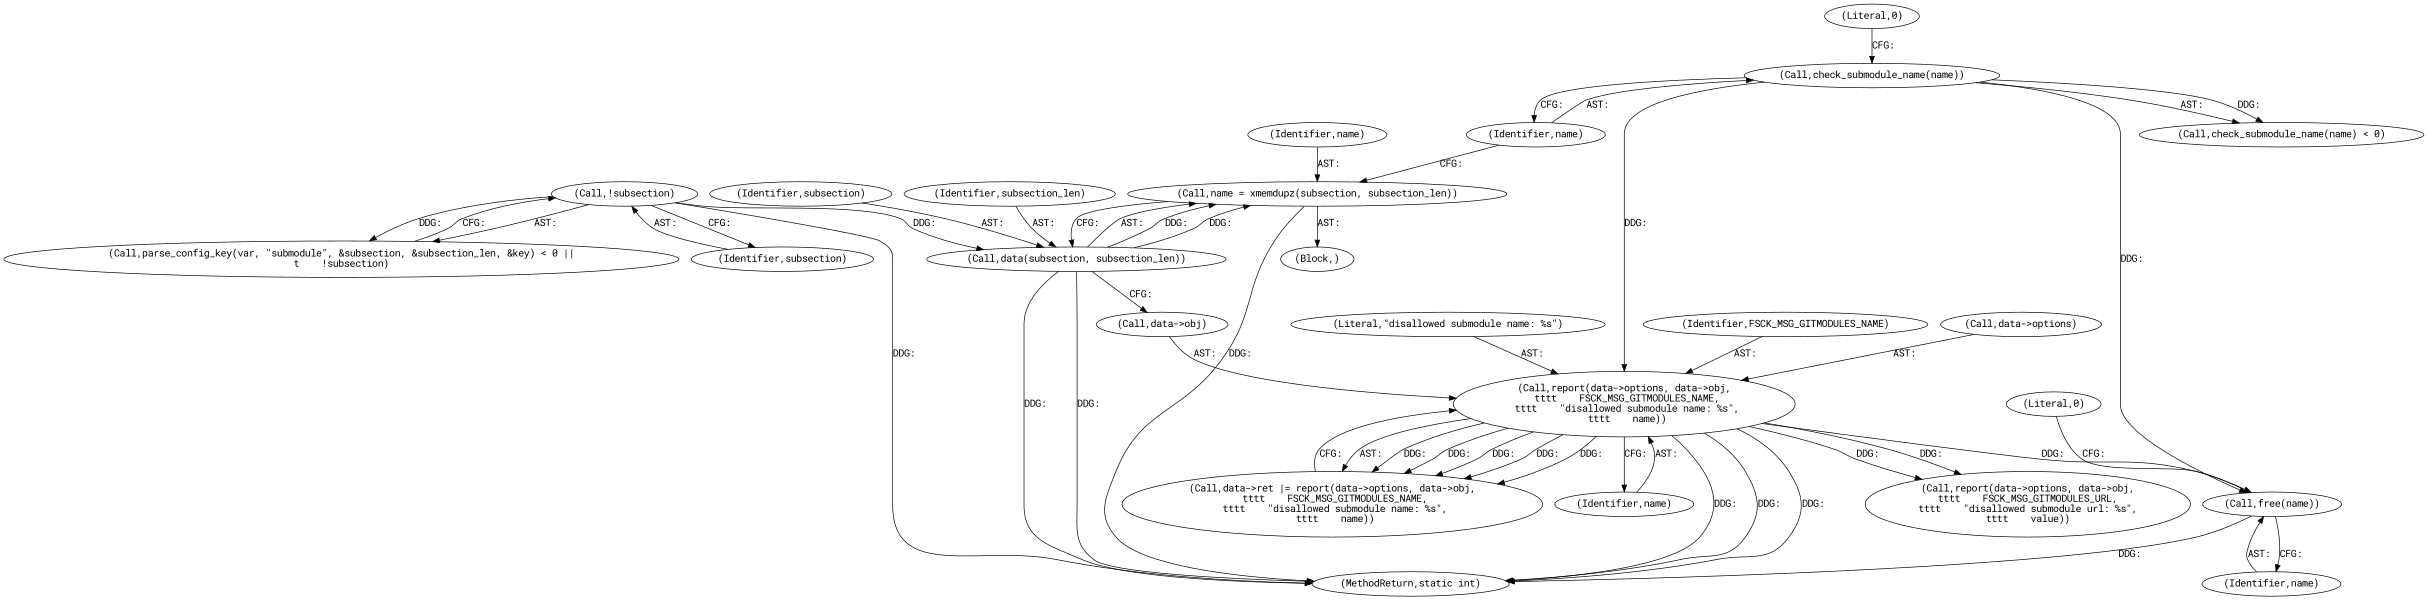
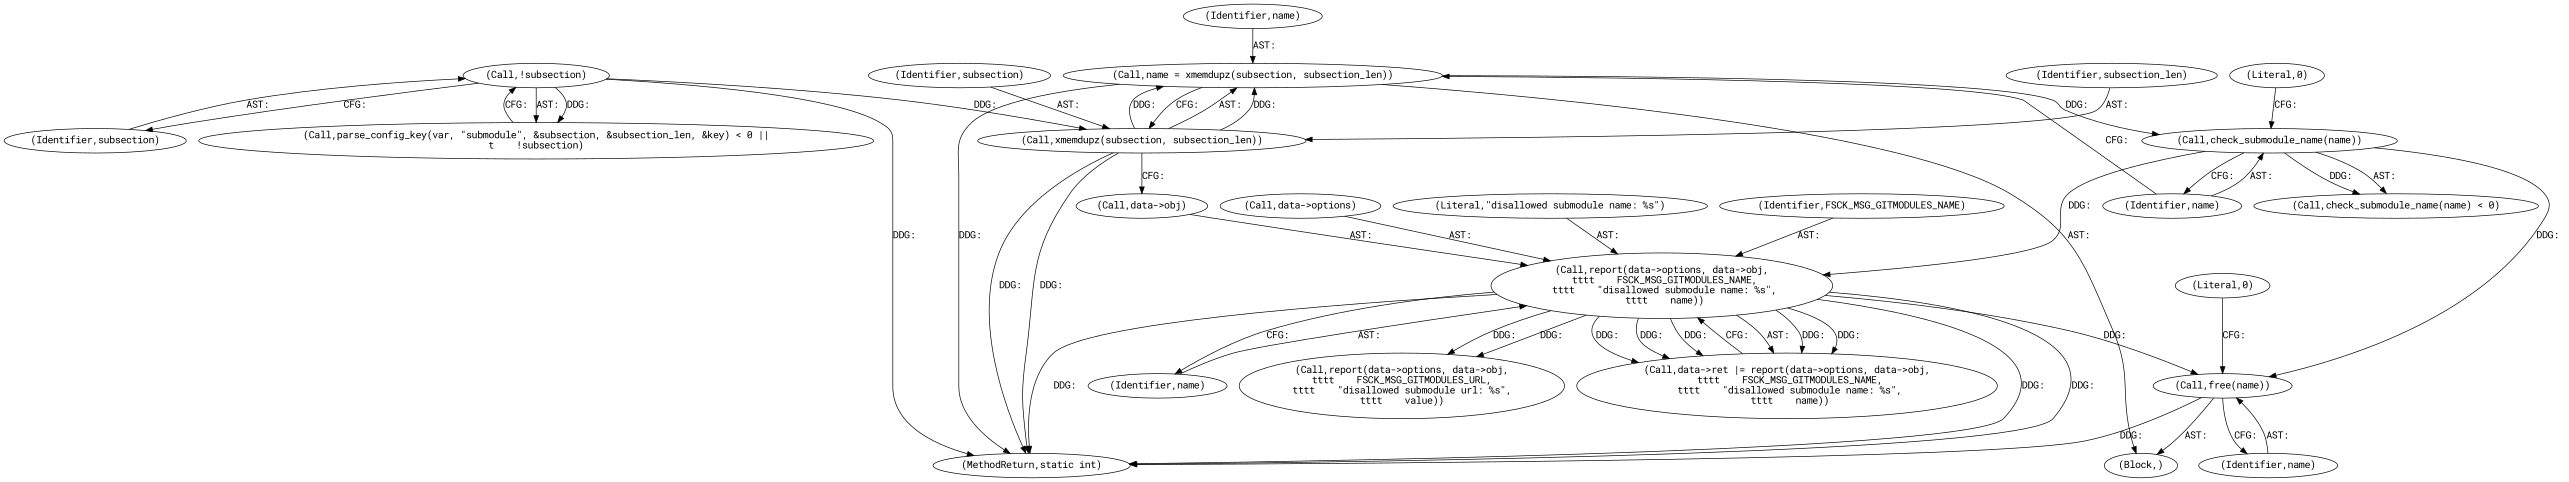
  digraph {
    fontname="Roboto Mono"
    node [fontname="Roboto Mono"]
    edge [fontname="Roboto Mono"]
    n1 [label="(Call,free(name))"]
    n2 [label="(Block,)"]
    n3 [label="(Identifier,name)"]
    n4 [label="(MethodReturn,static int)"]
    n5 [label="(Call,report(data->options, data->obj,\n \t\t\t\t    FSCK_MSG_GITMODULES_NAME,\n \t\t\t\t    \"disallowed submodule name: %s\",\n \t\t\t\t    name))"]
    n6 [label="(Call,report(data->options, data->obj,\n\t\t\t\t    FSCK_MSG_GITMODULES_URL,\n\t\t\t\t    \"disallowed submodule url: %s\",\n\t\t\t\t    value))"]
    n7 [label="(Call,data->ret |= report(data->options, data->obj,\n \t\t\t\t    FSCK_MSG_GITMODULES_NAME,\n \t\t\t\t    \"disallowed submodule name: %s\",\n \t\t\t\t    name))"]
    n8 [label="(Identifier,name)"]
    n9 [label="(Call,check_submodule_name(name))"]
    n10 [label="(Identifier,name)"]
    n11 [label="(Call,check_submodule_name(name) < 0)"]
    n12 [label="(Call,name = xmemdupz(subsection, subsection_len))"]
-   n13 [label="(Call,data(subsection, subsection_len))"]
+   n13 [label="(Call,xmemdupz(subsection, subsection_len))"]
    n14 [label="(Call,data->obj)"]
    n15 [label="(Identifier,subsection_len)"]
    n16 [label="(Call,!subsection)"]
    n17 [label="(Identifier,subsection)"]
    n18 [label="(Call,parse_config_key(var, \"submodule\", &subsection, &subsection_len, &key) < 0 ||\n\t    !subsection)"]
    n19 [label="(Literal,0)"]
    n20 [label="(Identifier,name)"]
    n21 [label="(Identifier,subsection)"]
    n22 [label="(Identifier,FSCK_MSG_GITMODULES_NAME)"]
    n23 [label="(Call,data->options)"]
    n24 [label="(Literal,\"disallowed submodule name: %s\")"]
    n25 [label="(Literal,0)"]
+   n1 -> n2 [label="AST: "]
    n1 -> n3 [label="CFG: "]
    n1 -> n4 [label="DDG: "]
    n3 -> n1 [label="AST: "]
    n5 -> n1 [label="DDG: "]
    n5 -> n4 [label="DDG: "]
    n5 -> n4 [label="DDG: "]
    n5 -> n4 [label="DDG: "]
    n5 -> n6 [label="DDG: "]
    n5 -> n6 [label="DDG: "]
    n5 -> n7 [label="AST: "]
    n5 -> n7 [label="DDG: "]
    n5 -> n7 [label="DDG: "]
    n5 -> n7 [label="DDG: "]
    n5 -> n7 [label="DDG: "]
    n5 -> n7 [label="DDG: "]
    n5 -> n8 [label="CFG: "]
    n7 -> n5 [label="CFG: "]
    n8 -> n5 [label="AST: "]
    n9 -> n1 [label="DDG: "]
    n9 -> n5 [label="DDG: "]
    n9 -> n10 [label="CFG: "]
    n9 -> n11 [label="AST: "]
    n9 -> n11 [label="DDG: "]
    n10 -> n9 [label="AST: "]
    n10 -> n12 [label="CFG: "]
    n12 -> n2 [label="AST: "]
    n12 -> n4 [label="DDG: "]
+   n12 -> n9 [label="DDG: "]
    n12 -> n13 [label="CFG: "]
    n13 -> n4 [label="DDG: "]
    n13 -> n4 [label="DDG: "]
    n13 -> n12 [label="AST: "]
    n13 -> n12 [label="DDG: "]
    n13 -> n12 [label="DDG: "]
    n13 -> n14 [label="CFG: "]
    n14 -> n5 [label="AST: "]
    n15 -> n13 [label="AST: "]
    n16 -> n4 [label="DDG: "]
    n16 -> n13 [label="DDG: "]
    n16 -> n17 [label="CFG: "]
    n16 -> n18 [label="AST: "]
    n16 -> n18 [label="DDG: "]
    n17 -> n16 [label="AST: "]
    n18 -> n16 [label="CFG: "]
    n19 -> n1 [label="CFG: "]
    n20 -> n12 [label="AST: "]
    n21 -> n13 [label="AST: "]
    n22 -> n5 [label="AST: "]
    n23 -> n5 [label="AST: "]
    n24 -> n5 [label="AST: "]
    n25 -> n9 [label="CFG: "]
  }
